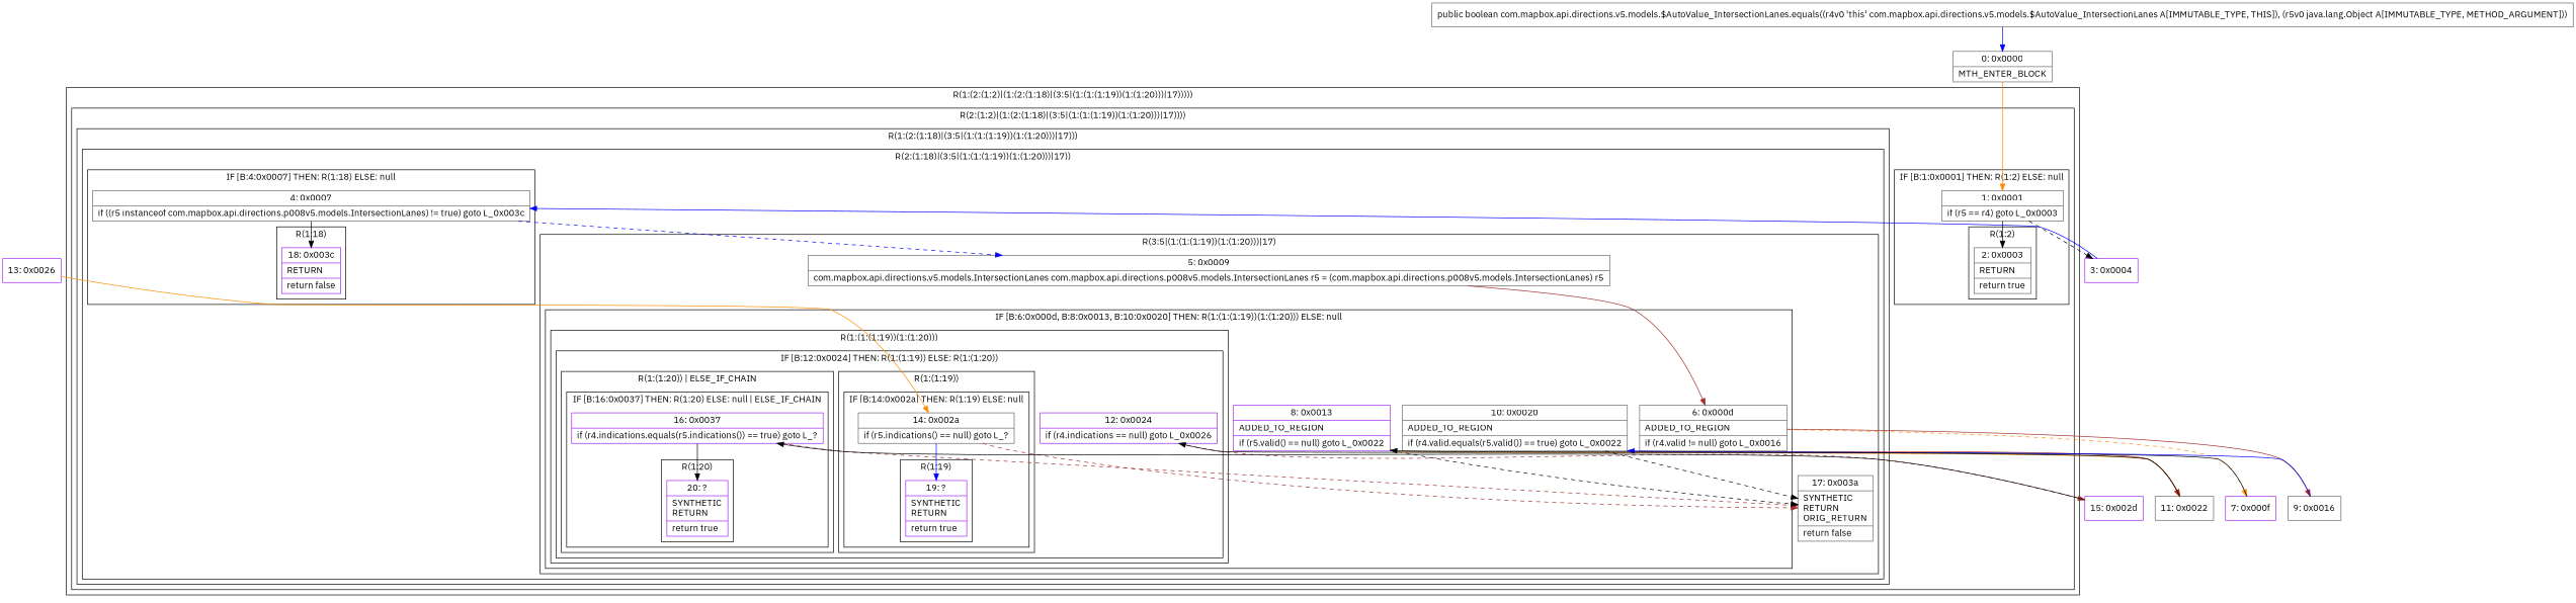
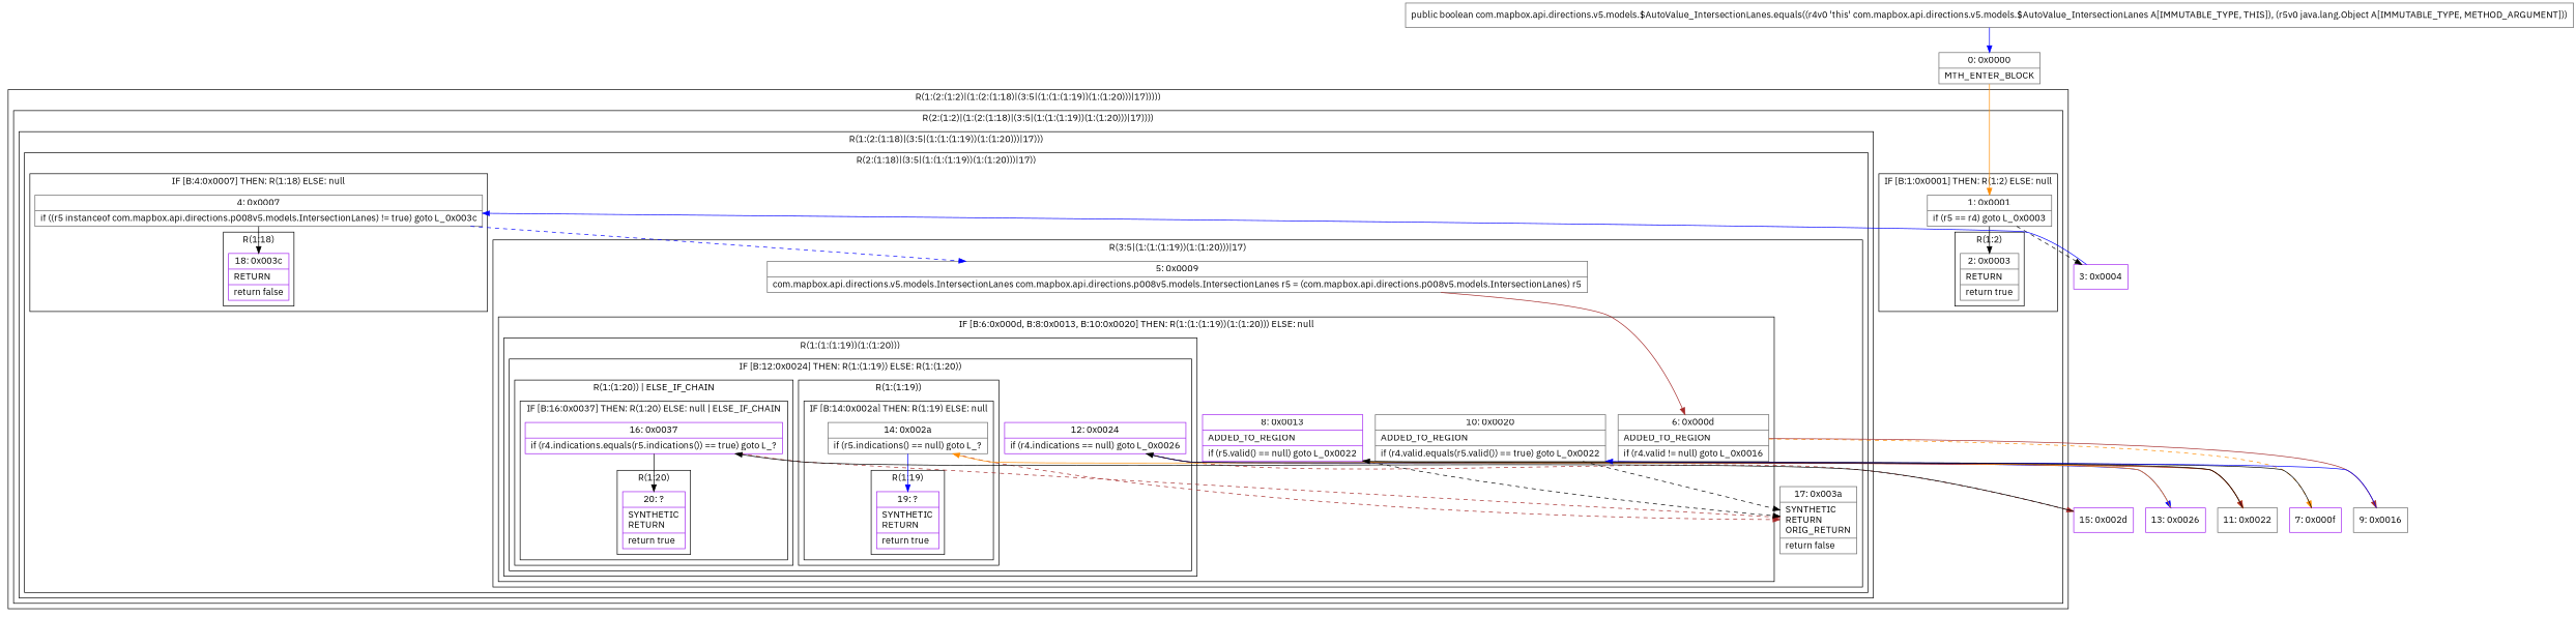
  digraph {
    fontname="IBM Plex Sans"
    node [color=gray40 fontname="IBM Plex Sans" shape=record]
    edge [color=black fontname="IBM Plex Sans"]
    n1 [label="{2\:\ 0x0003|RETURN\l|return true\l}"]
    n2 [label="{1\:\ 0x0001|if (r5 == r4) goto L_0x0003\l}"]
    n3 [color=purple label="{18\:\ 0x003c|RETURN\l|return false\l}"]
    n4 [label="{4\:\ 0x0007|if ((r5 instanceof com.mapbox.api.directions.p008v5.models.IntersectionLanes) != true) goto L_0x003c\l}"]
    n5 [color=purple label="{19\:\ ?|SYNTHETIC\lRETURN\l|return true\l}"]
    n6 [label="{14\:\ 0x002a|if (r5.indications() == null) goto L_?\l}"]
    n7 [color=purple label="{20\:\ ?|SYNTHETIC\lRETURN\l|return true\l}"]
    n8 [color=purple label="{16\:\ 0x0037|if (r4.indications.equals(r5.indications()) == true) goto L_?\l}"]
    n9 [color=purple label="{12\:\ 0x0024|if (r4.indications == null) goto L_0x0026\l}"]
    n10 [label="{6\:\ 0x000d|ADDED_TO_REGION\l|if (r4.valid != null) goto L_0x0016\l}"]
    n11 [color=purple label="{8\:\ 0x0013|ADDED_TO_REGION\l|if (r5.valid() == null) goto L_0x0022\l}"]
    n12 [label="{10\:\ 0x0020|ADDED_TO_REGION\l|if (r4.valid.equals(r5.valid()) == true) goto L_0x0022\l}"]
    n13 [label="{5\:\ 0x0009|com.mapbox.api.directions.v5.models.IntersectionLanes com.mapbox.api.directions.p008v5.models.IntersectionLanes r5 = (com.mapbox.api.directions.p008v5.models.IntersectionLanes) r5\l}"]
    n14 [label="{17\:\ 0x003a|SYNTHETIC\lRETURN\lORIG_RETURN\l|return false\l}"]
    n15 [color=purple label="{3\:\ 0x0004}"]
    n16 [color=purple label="{13\:\ 0x0026}"]
    n17 [color=purple label="{15\:\ 0x002d}"]
    n18 [color=purple label="{7\:\ 0x000f}"]
    n19 [label="{9\:\ 0x0016}"]
    n20 [label="{11\:\ 0x0022}"]
    n21 [label="{0\:\ 0x0000|MTH_ENTER_BLOCK\l}"]
    n22 [label="{public boolean com.mapbox.api.directions.v5.models.$AutoValue_IntersectionLanes.equals((r4v0 'this' com.mapbox.api.directions.v5.models.$AutoValue_IntersectionLanes A[IMMUTABLE_TYPE, THIS]), (r5v0 java.lang.Object A[IMMUTABLE_TYPE, METHOD_ARGUMENT])) }"]
    subgraph cluster_1 {
      label="R(1:(2:(1:2)|(1:(2:(1:18)|(3:5|(1:(1:(1:19))(1:(1:20)))|17)))))"
      subgraph cluster_2 {
        label="R(2:(1:2)|(1:(2:(1:18)|(3:5|(1:(1:(1:19))(1:(1:20)))|17))))"
        subgraph cluster_3 {
          label="IF [B:1:0x0001] THEN: R(1:2) ELSE: null"
          n2
          subgraph cluster_4 {
            label="R(1:2)"
            n1
          }
        }
        subgraph cluster_5 {
          label="R(1:(2:(1:18)|(3:5|(1:(1:(1:19))(1:(1:20)))|17)))"
          subgraph cluster_6 {
            label="R(2:(1:18)|(3:5|(1:(1:(1:19))(1:(1:20)))|17))"
            subgraph cluster_7 {
              label="IF [B:4:0x0007] THEN: R(1:18) ELSE: null"
              n4
              subgraph cluster_8 {
                label="R(1:18)"
                n3
              }
            }
            subgraph cluster_9 {
              label="R(3:5|(1:(1:(1:19))(1:(1:20)))|17)"
              n13
              n14
              subgraph cluster_10 {
                label="IF [B:6:0x000d, B:8:0x0013, B:10:0x0020] THEN: R(1:(1:(1:19))(1:(1:20))) ELSE: null"
                n10
                n11
                n12
                subgraph cluster_11 {
                  label="R(1:(1:(1:19))(1:(1:20)))"
                  subgraph cluster_12 {
                    label="IF [B:12:0x0024] THEN: R(1:(1:19)) ELSE: R(1:(1:20))"
                    n9
                    subgraph cluster_13 {
                      label="R(1:(1:19))"
                      subgraph cluster_14 {
                        label="IF [B:14:0x002a] THEN: R(1:19) ELSE: null"
                        n6
                        subgraph cluster_15 {
                          label="R(1:19)"
                          n5
                        }
                      }
                    }
                    subgraph cluster_16 {
                      label="R(1:(1:20)) | ELSE_IF_CHAIN\l"
                      subgraph cluster_17 {
                        label="IF [B:16:0x0037] THEN: R(1:20) ELSE: null | ELSE_IF_CHAIN\l"
                        n8
                        subgraph cluster_18 {
                          label="R(1:20)"
                          n7
                        }
                      }
                    }
                  }
                }
              }
            }
          }
        }
      }
    }
    n2 -> n1
    n2 -> n15 [style=dashed]
    n4 -> n3
    n4 -> n13 [color=blue style=dashed]
    n6 -> n5 [color=blue]
    n6 -> n14 [color=brown style=dashed]
    n8 -> n7
    n8 -> n14 [color=brown style=dashed]
+   n9 -> n16 [color=blue]
    n9 -> n17 [color=brown style=dashed]
    n10 -> n18 [color=darkorange style=dashed]
    n10 -> n19 [color=brown]
    n11 -> n14 [style=dashed]
    n11 -> n20 [color=darkorange]
    n12 -> n14 [style=dashed]
    n12 -> n20 [color=brown]
    n13 -> n10 [color=brown]
    n15 -> n4 [color=blue]
    n16 -> n6 [color=darkorange]
    n17 -> n8
    n18 -> n11
    n19 -> n12 [color=blue]
    n20 -> n9
    n21 -> n2 [color=darkorange]
    n22 -> n21 [color=blue]
  }
